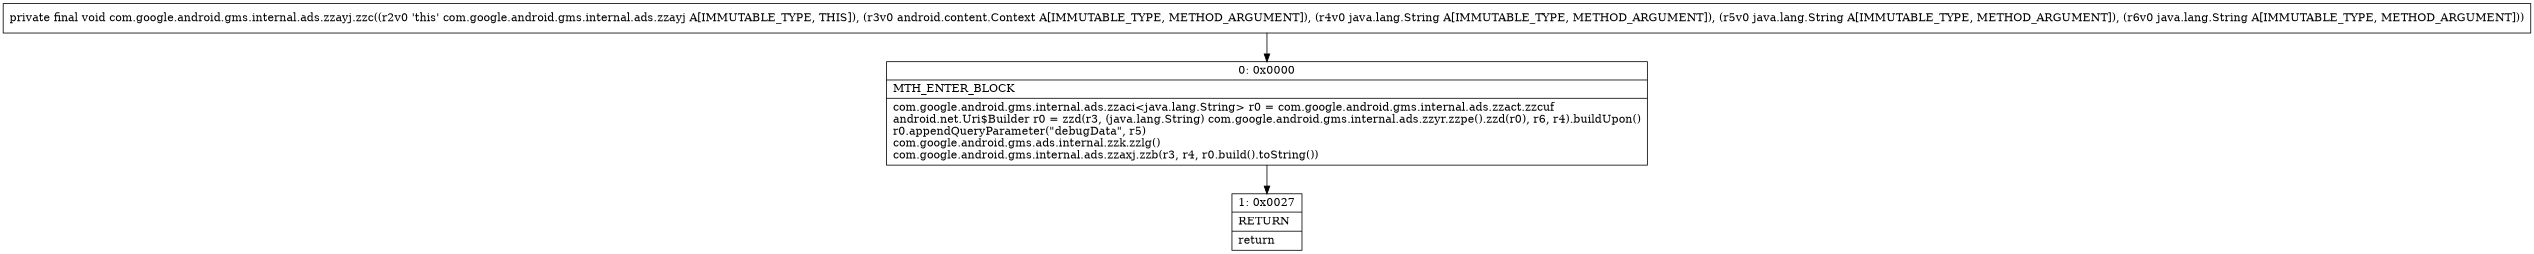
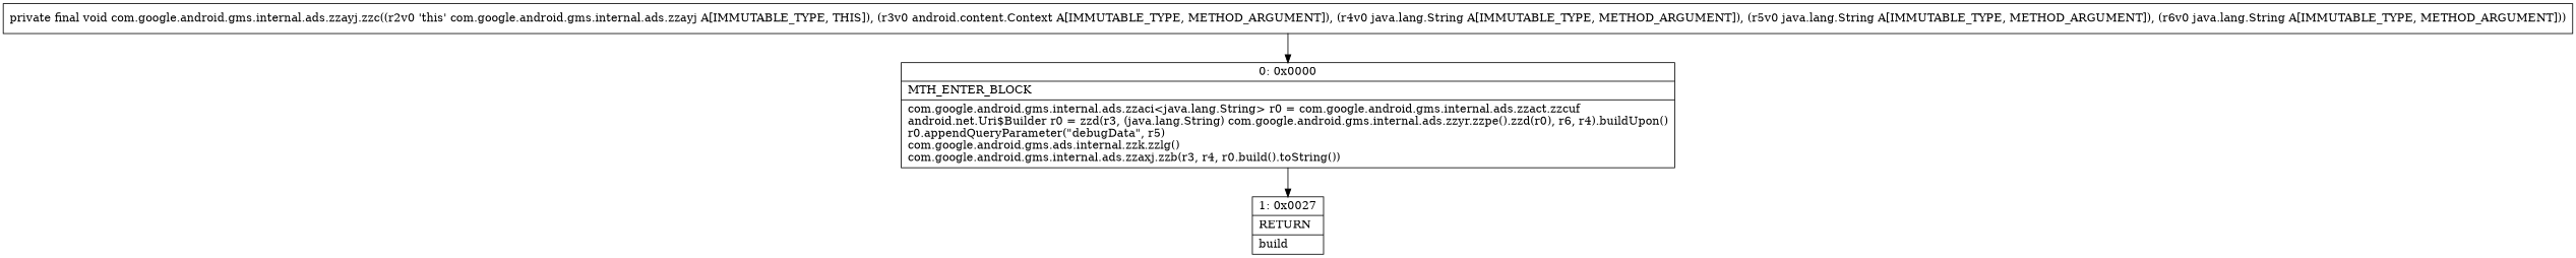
  digraph {
    fontname="DejaVu Serif"
    node [shape=record fontname="DejaVu Serif"]
    edge [fontname="DejaVu Serif"]
    n1 [label="{0\:\ 0x0000|MTH_ENTER_BLOCK\l|com.google.android.gms.internal.ads.zzaci\<java.lang.String\> r0 = com.google.android.gms.internal.ads.zzact.zzcuf\landroid.net.Uri$Builder r0 = zzd(r3, (java.lang.String) com.google.android.gms.internal.ads.zzyr.zzpe().zzd(r0), r6, r4).buildUpon()\lr0.appendQueryParameter(\"debugData\", r5)\lcom.google.android.gms.ads.internal.zzk.zzlg()\lcom.google.android.gms.internal.ads.zzaxj.zzb(r3, r4, r0.build().toString())\l}"]
-   n2 [label="{1\:\ 0x0027|RETURN\l|return\l}"]
+   n2 [label="{1\:\ 0x0027|RETURN\l|build\l}"]
    n3 [label="{private final void com.google.android.gms.internal.ads.zzayj.zzc((r2v0 'this' com.google.android.gms.internal.ads.zzayj A[IMMUTABLE_TYPE, THIS]), (r3v0 android.content.Context A[IMMUTABLE_TYPE, METHOD_ARGUMENT]), (r4v0 java.lang.String A[IMMUTABLE_TYPE, METHOD_ARGUMENT]), (r5v0 java.lang.String A[IMMUTABLE_TYPE, METHOD_ARGUMENT]), (r6v0 java.lang.String A[IMMUTABLE_TYPE, METHOD_ARGUMENT])) }"]
    n1 -> n2
    n3 -> n1
  }
